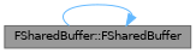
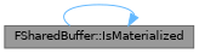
  digraph {
    rankdir=LR
-   n1 [color=gray40 fillcolor=grey60 fontcolor=black fontname=Helvetica fontsize=10 height=0.2 label="FSharedBuffer::FSharedBuffer" shape=box style=filled width=0.4]
+   n1 [color=gray40 fillcolor=grey60 fontcolor=black fontname=Helvetica fontsize=10 height=0.2 label="FSharedBuffer::IsMaterialized" shape=box style=filled width=0.4]
    n1 -> n1 [color=steelblue1 fontname=Helvetica fontsize=10 labelfontname=Helvetica labelfontsize=10 style=solid]
  }
